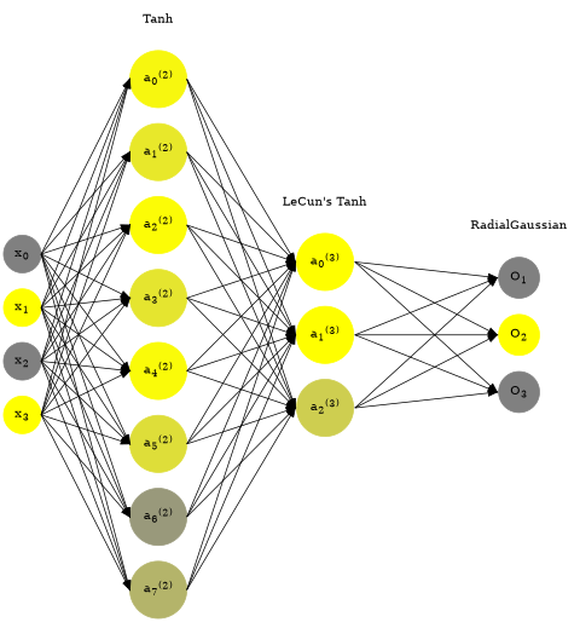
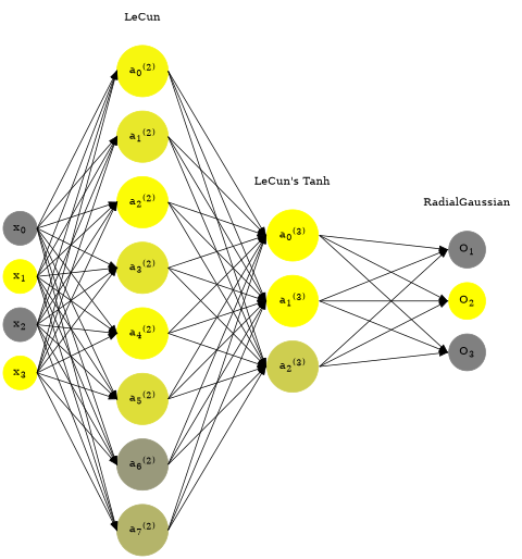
  digraph {
    rankdir=LR
    ranksep=1.4
    splines=false
    node [color="0.1667, 0.0, 0.5" fillcolor="0.1667, 0.0, 0.5" shape=circle style=filled]
    edge [headport=w style=solid tailport=e]
    n1 [label=<x<sub>0</sub>>]
    n2 [color="0.1667, 1.0, 1.0" fillcolor="0.1667, 1.0, 1.0" label=<x<sub>1</sub>>]
    n3 [label=<x<sub>2</sub>>]
    n4 [color="0.1667, 1.0, 1.0" fillcolor="0.1667, 1.0, 1.0" label=<x<sub>3</sub>>]
    n5 [color="0.1667, 0.937454, 0.968727" fillcolor="0.1667, 0.937454, 0.968727" label=<a<sub>0</sub><sup>(2)</sup>>]
    n6 [color="0.1667, 0.815191, 0.907596" fillcolor="0.1667, 0.815191, 0.907596" label=<a<sub>1</sub><sup>(2)</sup>>]
    n7 [color="0.1667, 0.973550, 0.986775" fillcolor="0.1667, 0.973550, 0.986775" label=<a<sub>2</sub><sup>(2)</sup>>]
    n8 [color="0.1667, 0.791947, 0.895974" fillcolor="0.1667, 0.791947, 0.895974" label=<a<sub>3</sub><sup>(2)</sup>>]
    n9 [color="0.1667, 0.961150, 0.980575" fillcolor="0.1667, 0.961150, 0.980575" label=<a<sub>4</sub><sup>(2)</sup>>]
    n10 [color="0.1667, 0.740423, 0.870212" fillcolor="0.1667, 0.740423, 0.870212" label=<a<sub>5</sub><sup>(2)</sup>>]
    n11 [color="0.1667, 0.196650, 0.598325" fillcolor="0.1667, 0.196650, 0.598325" label=<a<sub>6</sub><sup>(2)</sup>>]
    n12 [color="0.1667, 0.412183, 0.706091" fillcolor="0.1667, 0.412183, 0.706091" label=<a<sub>7</sub><sup>(2)</sup>>]
    n13 [color="0.1667, 1.435090, 1.217545" fillcolor="0.1667, 1.435090, 1.217545" label=<a<sub>0</sub><sup>(3)</sup>>]
    n14 [color="0.1667, 1.110524, 1.055262" fillcolor="0.1667, 1.110524, 1.055262" label=<a<sub>1</sub><sup>(3)</sup>>]
    n15 [color="0.1667, 0.610459, 0.805229" fillcolor="0.1667, 0.610459, 0.805229" label=<a<sub>2</sub><sup>(3)</sup>>]
    n16 [label=<O<sub>1</sub>>]
    n17 [color="0.1667, 1.0, 1.0" fillcolor="0.1667, 1.0, 1.0" label=<O<sub>2</sub>>]
    n18 [label=<O<sub>3</sub>>]
-   n19 [label=Tanh shape=plaintext color="" fillcolor="" style=""]
+   n19 [label=LeCun shape=plaintext color="" fillcolor="" style=""]
    n20 [label="LeCun's Tanh" shape=plaintext color="" fillcolor="" style=""]
    n21 [label=RadialGaussian shape=plaintext color="" fillcolor="" style=""]
    subgraph sub_1 {
      n1
    }
    subgraph sub_2 {
      n2
    }
    subgraph sub_3 {
      n3
    }
    subgraph sub_4 {
      n4
    }
    subgraph sub_5 {
      n5
    }
    subgraph sub_6 {
      n6
    }
    subgraph sub_7 {
      n7
    }
    subgraph sub_8 {
      n8
    }
    subgraph sub_9 {
      n9
    }
    subgraph sub_10 {
      n10
    }
    subgraph sub_11 {
      n11
    }
    subgraph sub_12 {
      n12
    }
    subgraph sub_13 {
      n13
    }
    subgraph sub_14 {
      n14
    }
    subgraph sub_15 {
      n15
    }
    subgraph sub_16 {
      n16
    }
    subgraph sub_17 {
      n17
    }
    subgraph sub_18 {
      n18
    }
    subgraph sub_19 {
      rank=same
      n1
      n2
      n3
      n4
    }
    subgraph sub_20 {
      rank=same
      n5
      n6
      n7
      n8
      n9
      n10
      n11
      n12
    }
    subgraph sub_21 {
      rank=same
      n13
      n14
      n15
    }
    subgraph sub_22 {
      rank=same
      n16
      n17
      n18
    }
    subgraph sub_23 {
      rank=same
      n5
      n19
    }
    subgraph sub_24 {
      rank=same
      n13
      n20
    }
    subgraph sub_25 {
      rank=same
      n16
      n21
    }
    n1 -> n2 [style=invis]
    n1 -> n5
    n1 -> n6
    n1 -> n7
    n1 -> n8
    n1 -> n9
    n1 -> n10
    n1 -> n11
    n1 -> n12
    n2 -> n3 [style=invis]
    n2 -> n5
    n2 -> n6
    n2 -> n7
    n2 -> n8
    n2 -> n9
    n2 -> n10
    n2 -> n11
    n2 -> n12
    n3 -> n4 [style=invis]
    n3 -> n5
    n3 -> n6
    n3 -> n7
    n3 -> n8
    n3 -> n9
    n3 -> n10
    n3 -> n11
    n3 -> n12
    n4 -> n5
    n4 -> n6
    n4 -> n7
    n4 -> n8
    n4 -> n9
    n4 -> n10
    n4 -> n11
    n4 -> n12
    n5 -> n6 [style=invis]
    n5 -> n13
    n5 -> n14
    n5 -> n15
    n6 -> n7 [style=invis]
    n6 -> n13
    n6 -> n14
    n6 -> n15
    n7 -> n8 [style=invis]
    n7 -> n13
    n7 -> n14
    n7 -> n15
    n8 -> n9 [style=invis]
    n8 -> n13
    n8 -> n14
    n8 -> n15
    n9 -> n10 [style=invis]
    n9 -> n13
    n9 -> n14
    n9 -> n15
    n10 -> n11 [style=invis]
    n10 -> n13
    n10 -> n14
    n10 -> n15
    n11 -> n12 [style=invis]
    n11 -> n13
    n11 -> n14
    n11 -> n15
    n12 -> n13
    n12 -> n14
    n12 -> n15
    n13 -> n14 [style=invis]
    n13 -> n16
    n13 -> n17
    n13 -> n18
    n14 -> n15 [style=invis]
    n14 -> n16
    n14 -> n17
    n14 -> n18
    n15 -> n16
    n15 -> n17
    n15 -> n18
    n16 -> n17 [style=invis]
    n17 -> n18 [style=invis]
    n19 -> n5 [style=invis]
    n20 -> n13 [style=invis]
    n21 -> n16 [style=invis]
  }
